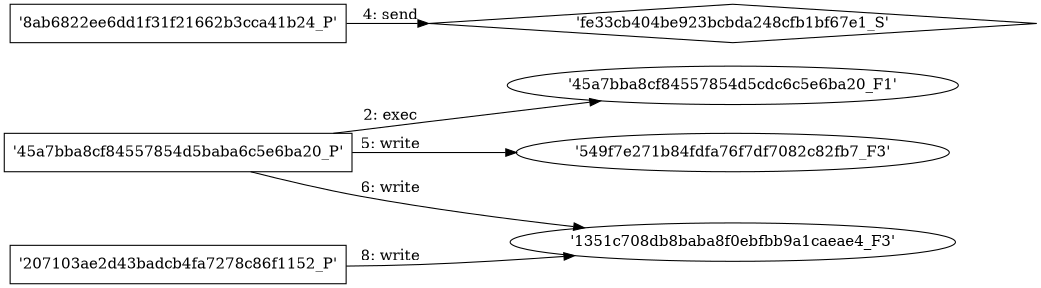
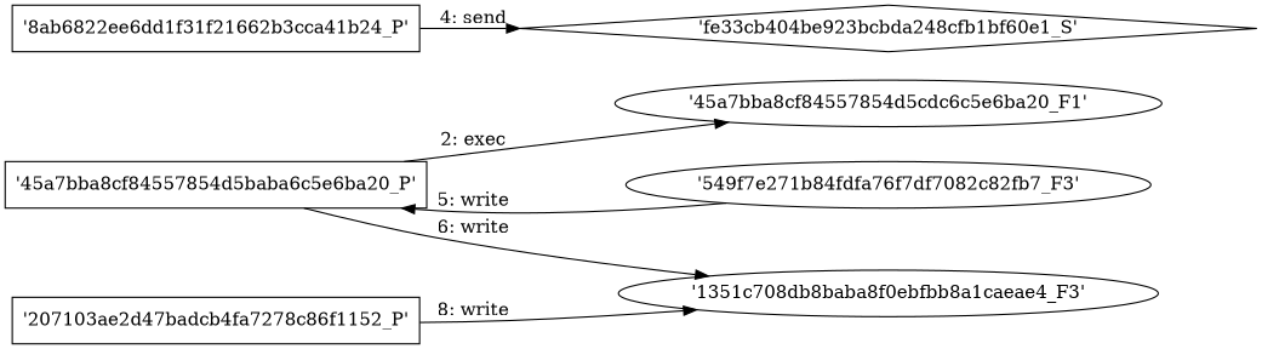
  digraph {
    engine=neato
    fixedsize=false
    fontsize=10
    nodesep=0.3
    rankdir=LR
    ranksep=0
    splines=true
    node [node_type=Process shape=box]
    n1 [label="'45a7bba8cf84557854d5baba6c5e6ba20_P'"]
    "'45a7bba8cf84557854d5cdc6c5e6ba20_F1'" [node_type=File shape=ellipse]
    "'549f7e271b84fdfa76f7df7082c82fb7_F3'" [node_type=file shape=ellipse]
-   "'1351c708db8baba8f0ebfbb9a1caeae4_F3'" [node_type=file shape=ellipse]
-   "'fe33cb404be923bcbda248cfb1bf67e1_S'" [node_type=Socket shape=diamond]
+   "'1351c708db8baba8f0ebfbb9a1caeae4_F3'" [node_type=file shape=ellipse label="'1351c708db8baba8f0ebfbb8a1caeae4_F3'"]
+   "'fe33cb404be923bcbda248cfb1bf67e1_S'" [node_type=Socket shape=diamond label="'fe33cb404be923bcbda248cfb1bf60e1_S'"]
    "'8ab6822ee6dd1f31f21662b3cca41b24_P'"
-   "'207103ae2d43badcb4fa7278c86f1152_P'"
+   "'207103ae2d43badcb4fa7278c86f1152_P'" [label="'207103ae2d47badcb4fa7278c86f1152_P'"]
    n1 -> "'45a7bba8cf84557854d5cdc6c5e6ba20_F1'" [label="2: exec"]
-   n1 -> "'549f7e271b84fdfa76f7df7082c82fb7_F3'" [label="5: write"]
+   "'549f7e271b84fdfa76f7df7082c82fb7_F3'" -> n1 [label="5: write"]
    n1 -> "'1351c708db8baba8f0ebfbb9a1caeae4_F3'" [label="6: write"]
    "'8ab6822ee6dd1f31f21662b3cca41b24_P'" -> "'fe33cb404be923bcbda248cfb1bf67e1_S'" [label="4: send"]
    "'207103ae2d43badcb4fa7278c86f1152_P'" -> "'1351c708db8baba8f0ebfbb9a1caeae4_F3'" [label="8: write"]
  }
